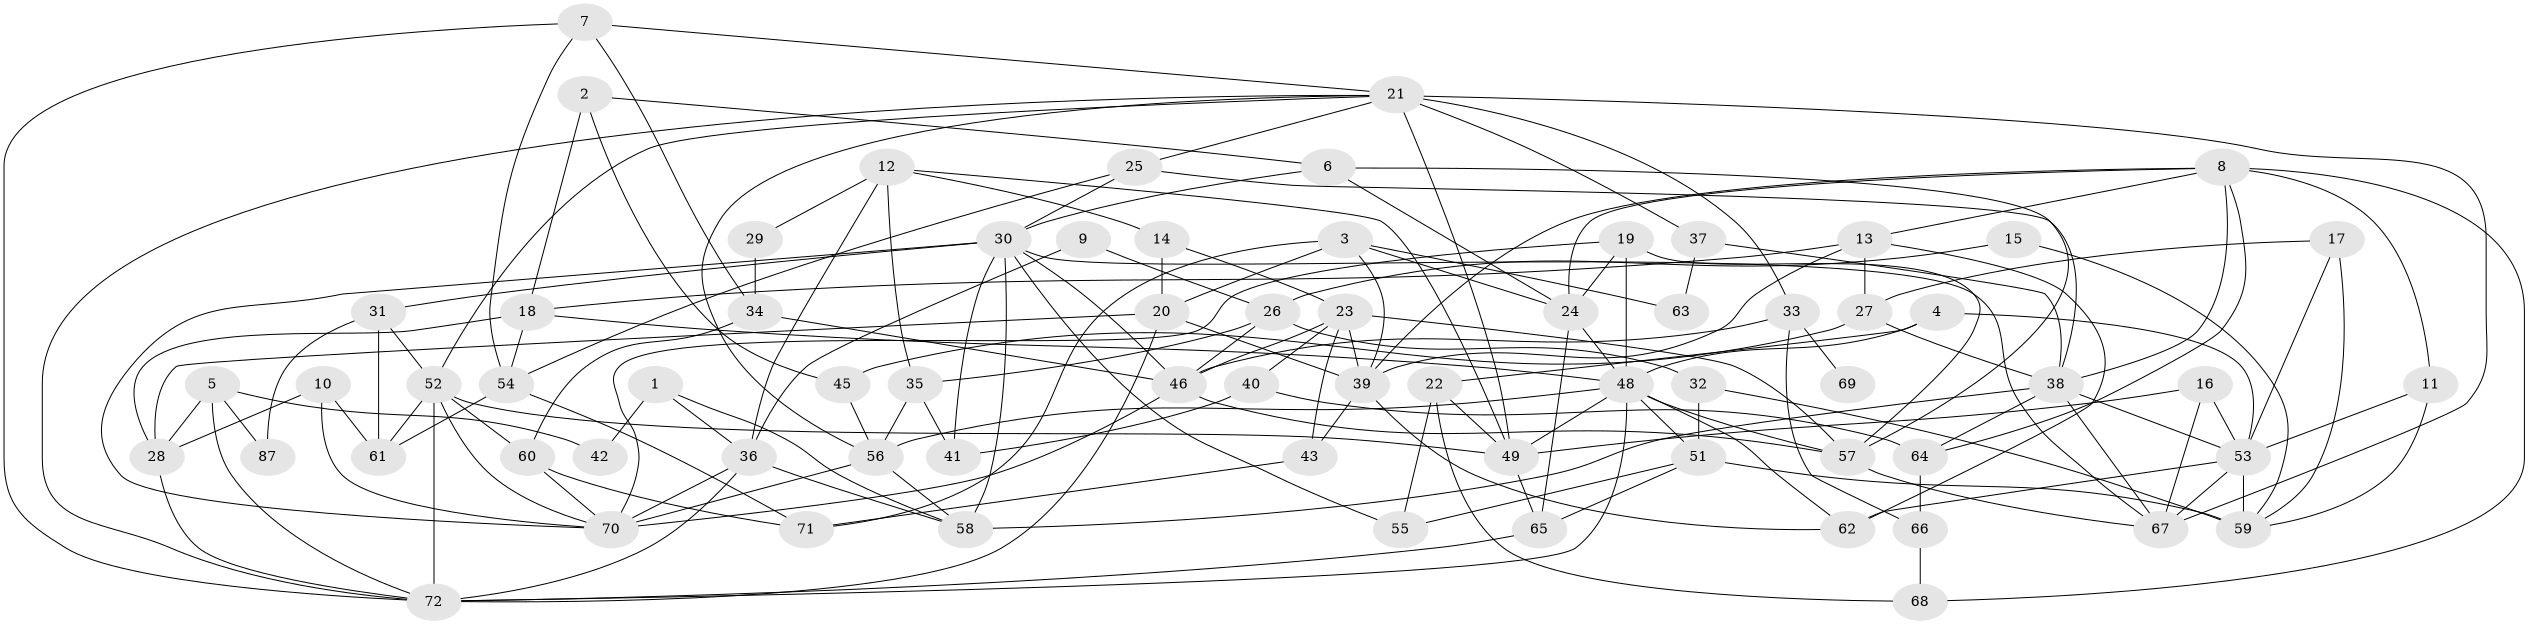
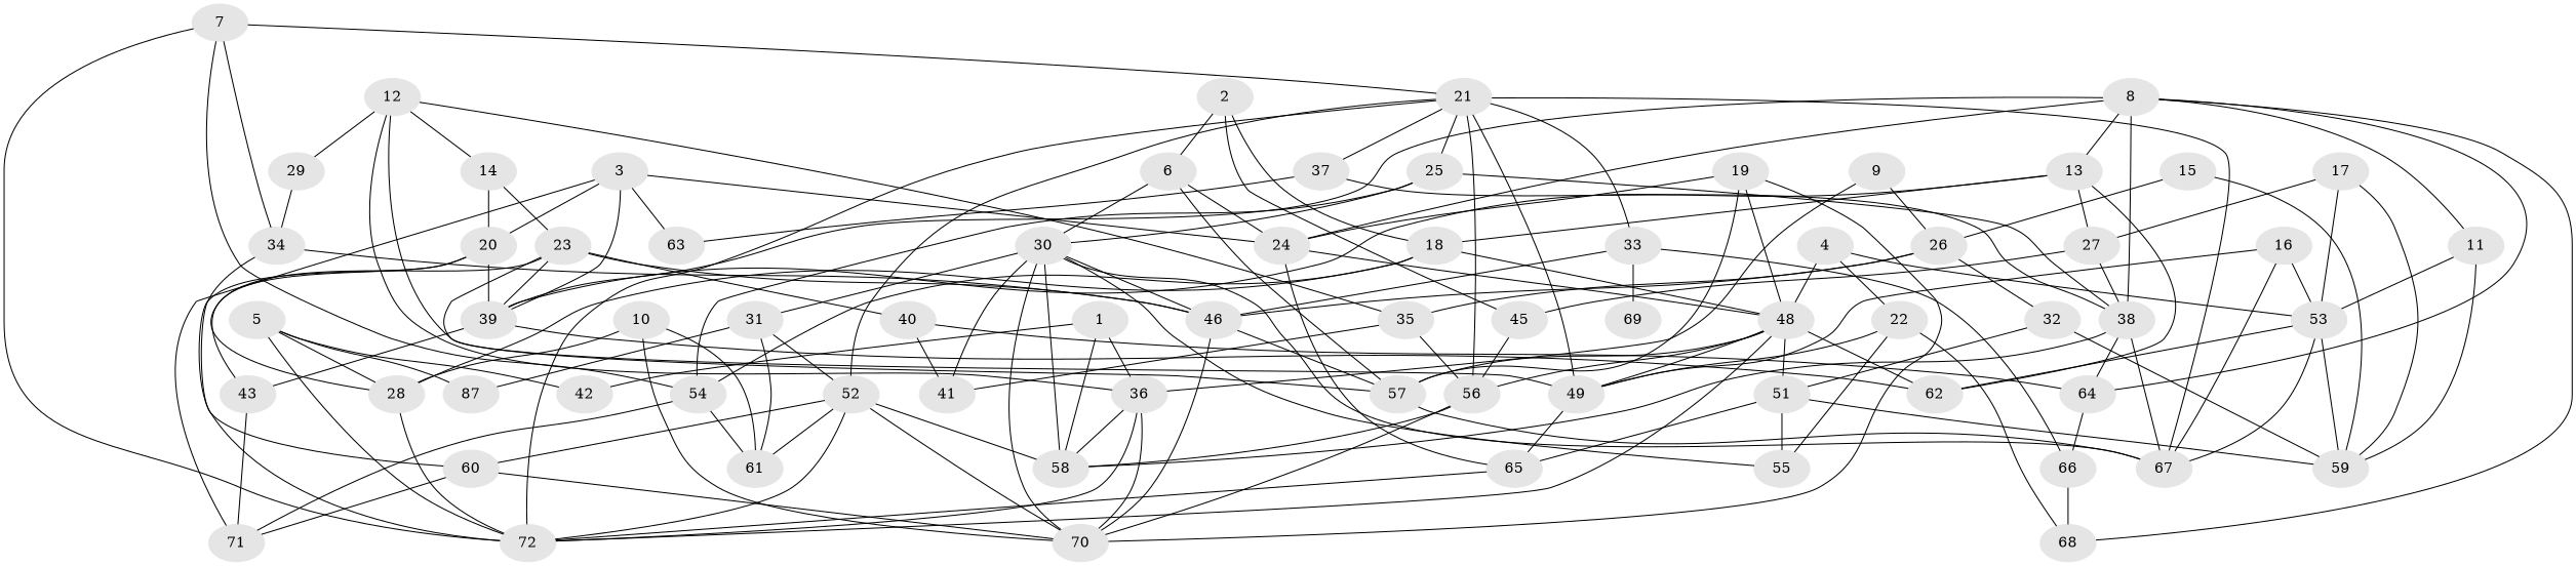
  graph {
    node [color=gray90 style=filled]
    edge [weight=1.0]
    1
    36
    42
    58
    72
    70
    2
    6
    18
    45
    24
    30
    57
    48
    28
    54
    56
    3
    20
    39
    63
    71
    65
    62
    43
    4
    22
    53
    68
    49
    55
    51
    59
    67
    5
    n36 [label=87]
    46
    31
    41
    7
    21
    34
    25
    33
    37
    52
    60
    61
    8
    11
    13
    38
    64
    27
    66
    9
    26
    35
    32
    10
    12
    14
    29
    23
    40
    15
    16
    17
    19
    69
    1 -- 36
    1 -- 42
    1 -- 58
    36 -- 58
    36 -- 72
    36 -- 70
    2 -- 6
    2 -- 18
    2 -- 45
    6 -- 24
    6 -- 30
    6 -- 57
    18 -- 48
    18 -- 28
    18 -- 54
    45 -- 56
    24 -- 48
    24 -- 65
    30 -- 58 [weight=2.0]
    30 -- 70
    30 -- 55
    30 -- 67
    30 -- 46
    30 -- 31
    30 -- 41
    57 -- 67
    48 -- 72
    48 -- 57
    48 -- 56
    48 -- 62
    48 -- 49
    48 -- 51
    28 -- 72
    54 -- 71
    54 -- 61 [weight=2.0]
    56 -- 58
    56 -- 70
    3 -- 24
    3 -- 20
    3 -- 39
    3 -- 63
    3 -- 71
    20 -- 72
    20 -- 28
    20 -- 39
    39 -- 62
    39 -- 43 [weight=2.0]
    65 -- 72
    43 -- 71
    4 -- 48
    4 -- 22
    4 -- 53
    22 -- 68
    22 -- 49
    22 -- 55
    53 -- 62 [weight=2.0]
    53 -- 59
    53 -- 67
    49 -- 65
    51 -- 65
    51 -- 55
    51 -- 59
    5 -- 42
    5 -- 72
    5 -- 28
    5 -- n36
    46 -- 70
    46 -- 57
    31 -- n36
    31 -- 52
    31 -- 61
    7 -- 72
    7 -- 54
    7 -- 21
    7 -- 34
    21 -- 72
    21 -- 56
    21 -- 49 [weight=2.0]
    21 -- 67
    21 -- 25
    21 -- 33
    21 -- 37
    21 -- 52
    34 -- 46
    34 -- 60
    25 -- 30
    25 -- 54
    25 -- 38
    33 -- 46
    33 -- 66
    33 -- 69
    37 -- 63
    37 -- 38
-   52 -- 49
+   52 -- 58
    52 -- 72
    52 -- 70
    52 -- 60 [weight=2.0]
    52 -- 61
    60 -- 70
    60 -- 71
    8 -- 24
    8 -- 39
    8 -- 68
    8 -- 11
    8 -- 13
    8 -- 38
    8 -- 64
    11 -- 53
    11 -- 59
    13 -- 18
    13 -- 39
    13 -- 62
    13 -- 27
    38 -- 58
-   38 -- 53
    38 -- 67
    38 -- 64
    64 -- 66
    27 -- 45
    27 -- 38
    66 -- 68
    9 -- 36
    9 -- 26
    26 -- 46
    26 -- 35
    26 -- 32
    35 -- 56
    35 -- 41
    32 -- 51
    32 -- 59 [weight=2.0]
    10 -- 70
    10 -- 28
    10 -- 61
    12 -- 36
    12 -- 49
    12 -- 35
    12 -- 14
    12 -- 29
    14 -- 20
    14 -- 23
    29 -- 34
    23 -- 57
    23 -- 39
    23 -- 43
    23 -- 46
    23 -- 40
    40 -- 41
    40 -- 64
    15 -- 59
    15 -- 26
    16 -- 53
    16 -- 49
    16 -- 67
    17 -- 53
    17 -- 59
    17 -- 27
    19 -- 70
    19 -- 24
    19 -- 57
    19 -- 48
  }
